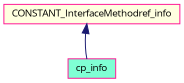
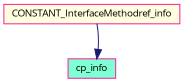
  digraph {
    fontname="Open Sans"
    node [color=deeppink fontname="Open Sans" fontsize=10 shape=record style=filled]
    n1 [fillcolor=lightyellow fontcolor=black height=0.2 label=CONSTANT_InterfaceMethodref_info width=0.4]
    n2 [fillcolor=aquamarine height=0.2 label=cp_info width=0.4]
-   n1 -> n2 [color=midnightblue dir=back fontname="Open Sans" fontsize=10 labelfontname=Helvetica labelfontsize=10 style=solid]
+   n2 -> n1 [color=midnightblue dir=back fontname="Open Sans" fontsize=10 labelfontname=Helvetica labelfontsize=10 style=solid]
  }
